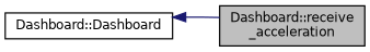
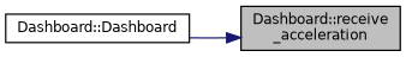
  digraph {
    rankdir=RL
    node [color=black fontname=Helvetica fontsize=10 shape=record style=filled]
    n1 [fillcolor=grey75 fontcolor=black height=0.2 label="Dashboard::receive\l_acceleration" width=0.4]
    n2 [fillcolor=white height=0.2 label="Dashboard::Dashboard" width=0.4]
-   n2 -> n1 [color=midnightblue dir=back fontname=Helvetica fontsize=10 labelfontname=Helvetica labelfontsize=10 style=solid]
+   n1 -> n2 [color=midnightblue dir=back fontname=Helvetica fontsize=10 labelfontname=Helvetica labelfontsize=10 style=solid]
  }
